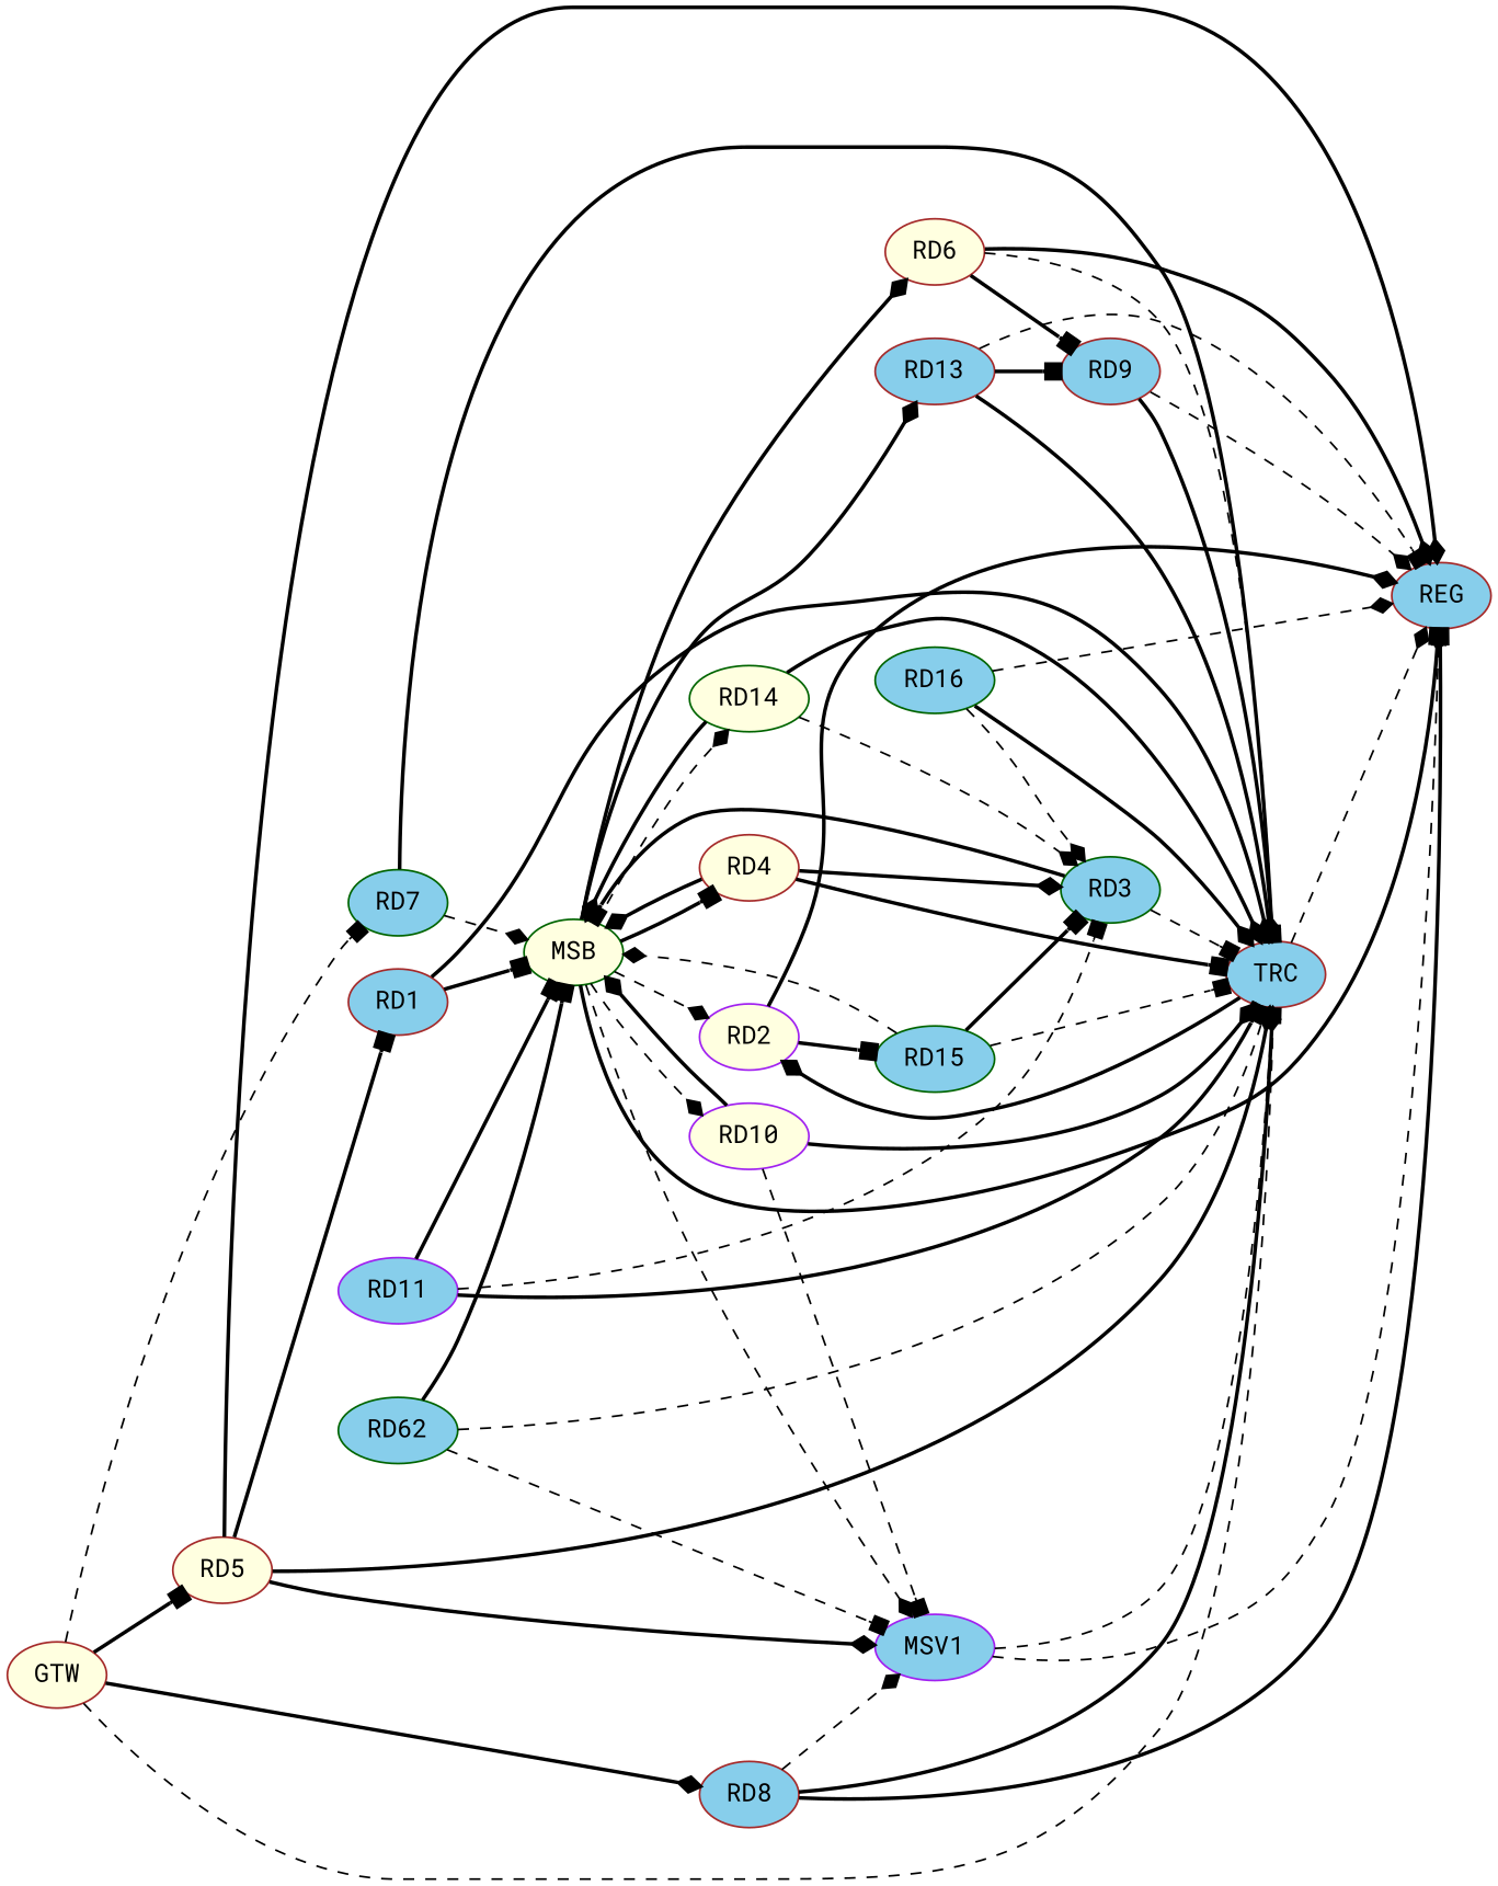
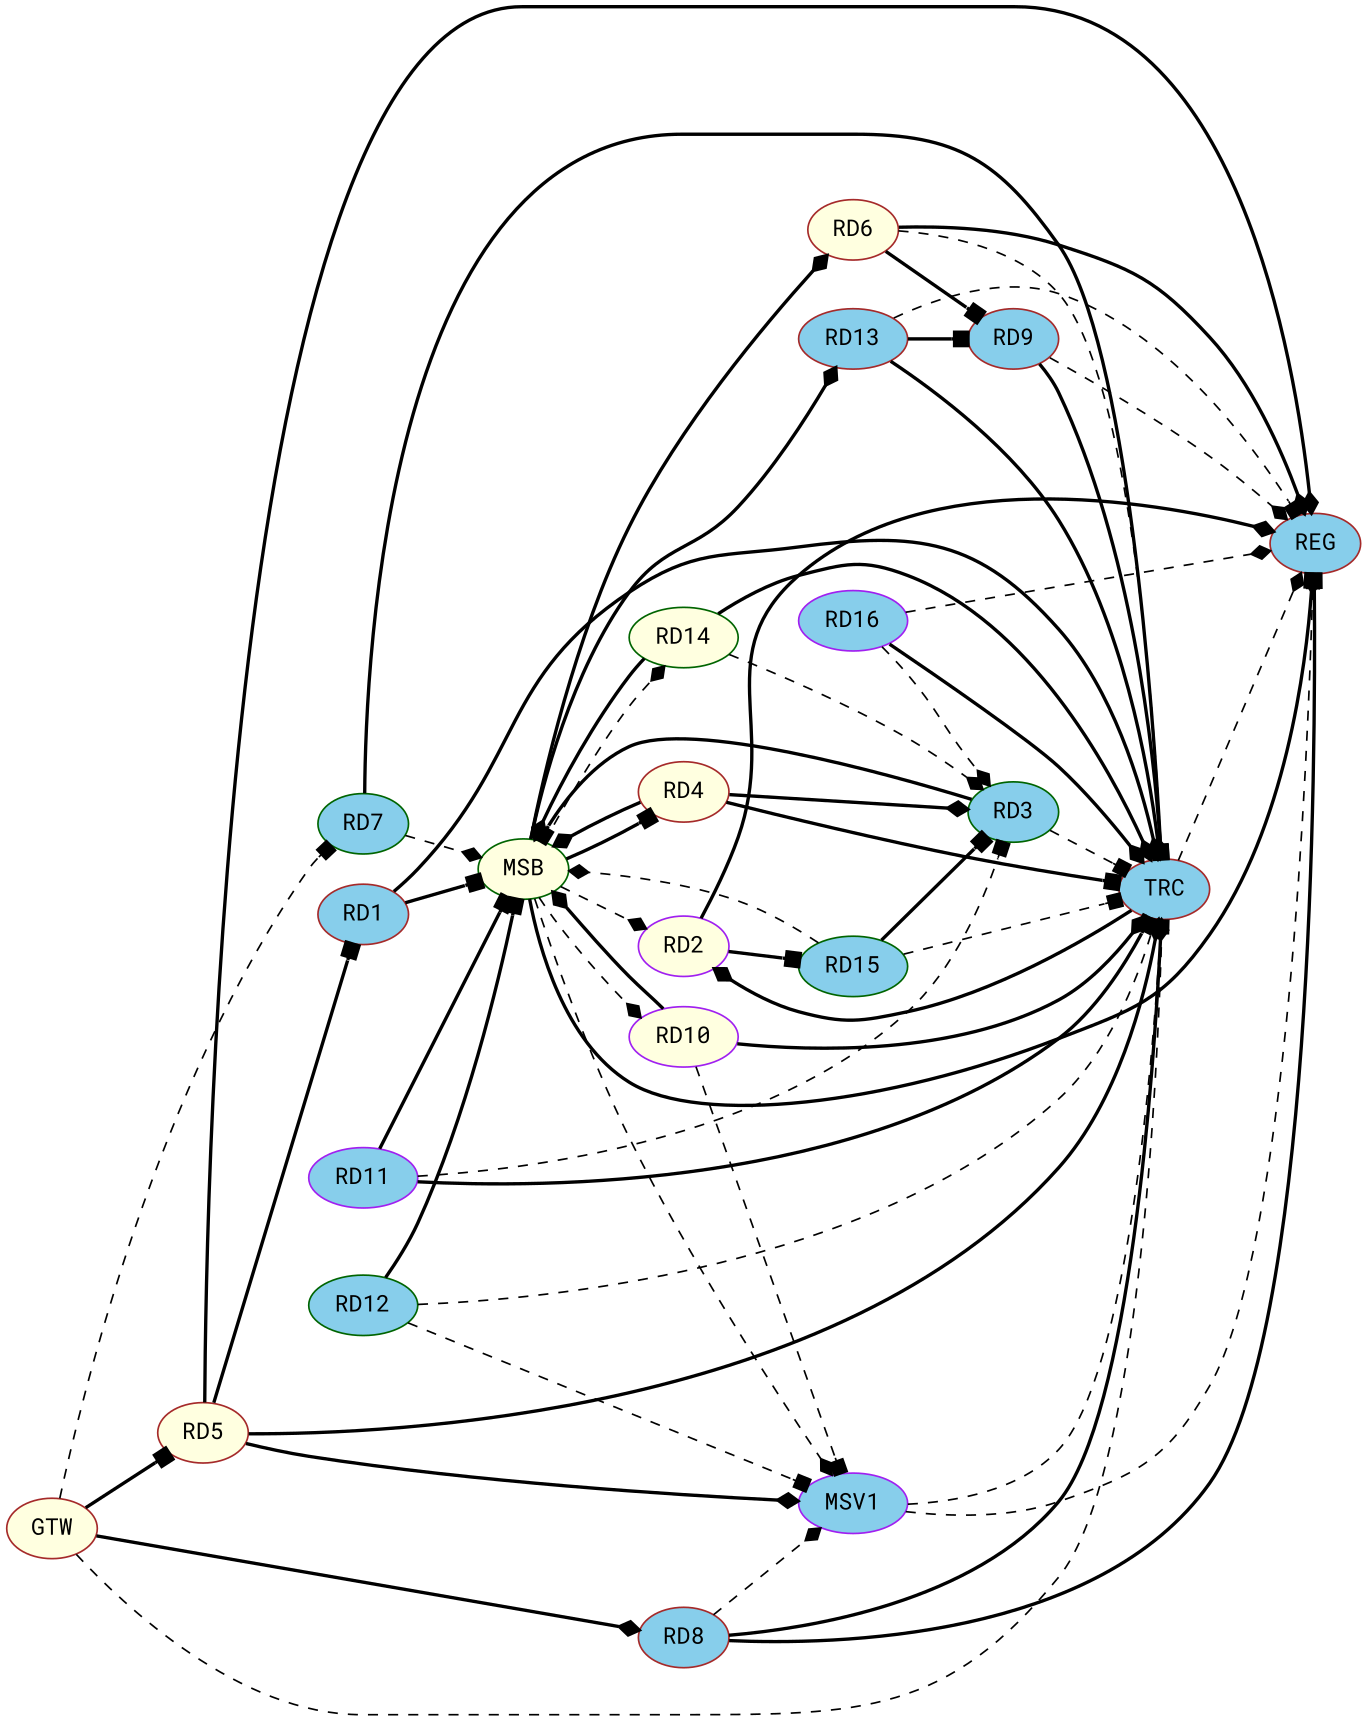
  strict digraph {
    fontname="Roboto Mono"
    rankdir=LR
    node [color=brown fillcolor=skyblue fontname="Roboto Mono" style=filled]
    edge [arrowhead=diamond fontname="Roboto Mono" style=bold]
    n1 [label=RD1]
    n2 [color=darkgreen fillcolor=lightyellow label=MSB]
    n3 [label=TRC]
    n4 [color=purple fillcolor=lightyellow label=RD2]
    n5 [label=REG]
    n6 [fillcolor=lightyellow label=RD4]
    n7 [color=purple label=MSV1]
    n8 [fillcolor=lightyellow label=RD6]
    n9 [label=RD13]
    n10 [color=purple fillcolor=lightyellow label=RD10]
    n11 [color=darkgreen fillcolor=lightyellow label=RD14]
    n12 [color=darkgreen label=RD15]
    n13 [color=darkgreen label=RD3]
    n14 [fillcolor=lightyellow label=RD5]
    n15 [label=RD9]
    n16 [color=darkgreen label=RD7]
    n17 [label=RD8]
    n18 [color=purple label=RD11]
-   n19 [color=darkgreen label=RD62]
-   n20 [color=darkgreen label=RD16]
+   n19 [color=darkgreen label=RD12]
+   n20 [color=purple label=RD16]
    n21 [fillcolor=lightyellow label=GTW]
    n1 -> n2 [arrowhead=box]
    n1 -> n3
    n2 -> n4 [style=dashed]
    n2 -> n5 [arrowhead=box]
    n2 -> n6 [arrowhead=box]
    n2 -> n7 [style=dashed]
    n2 -> n8
    n2 -> n9
    n2 -> n10 [style=dashed]
    n2 -> n11 [style=dashed]
    n3 -> n4
    n3 -> n5 [style=dashed]
    n4 -> n5
    n4 -> n12 [arrowhead=box]
    n6 -> n2
    n6 -> n3 [arrowhead=box]
    n6 -> n13
    n7 -> n3 [style=dashed]
    n7 -> n5 [style=dashed]
    n8 -> n3 [arrowhead=box style=dashed]
    n8 -> n5
    n8 -> n15 [arrowhead=box]
    n9 -> n3
    n9 -> n5 [arrowhead=box style=dashed]
    n9 -> n15 [arrowhead=box]
    n10 -> n2
    n10 -> n3
    n10 -> n7 [arrowhead=box style=dashed]
    n11 -> n2
    n11 -> n3
    n11 -> n13 [style=dashed]
    n12 -> n2 [style=dashed]
    n12 -> n3 [arrowhead=box style=dashed]
    n12 -> n13 [arrowhead=box]
    n13 -> n2 [arrowhead=box]
    n13 -> n3 [arrowhead=box style=dashed]
    n14 -> n1 [arrowhead=box]
    n14 -> n3
    n14 -> n5
    n14 -> n7
-   n15 -> n3
+   n15 -> n3 [arrowhead=box]
    n15 -> n5 [style=dashed]
    n16 -> n2 [style=dashed]
    n16 -> n3 [arrowhead=box]
    n17 -> n3
    n17 -> n5 [arrowhead=box]
    n17 -> n7 [style=dashed]
    n18 -> n2 [arrowhead=box]
    n18 -> n3 [arrowhead=box]
    n18 -> n13 [arrowhead=box style=dashed]
    n19 -> n2 [arrowhead=box]
    n19 -> n3 [arrowhead=box style=dashed]
    n19 -> n7 [arrowhead=box style=dashed]
    n20 -> n3
    n20 -> n5 [style=dashed]
    n20 -> n13 [style=dashed]
    n21 -> n3 [arrowhead=box style=dashed]
    n21 -> n14 [arrowhead=box]
    n21 -> n16 [arrowhead=box style=dashed]
    n21 -> n17
  }
